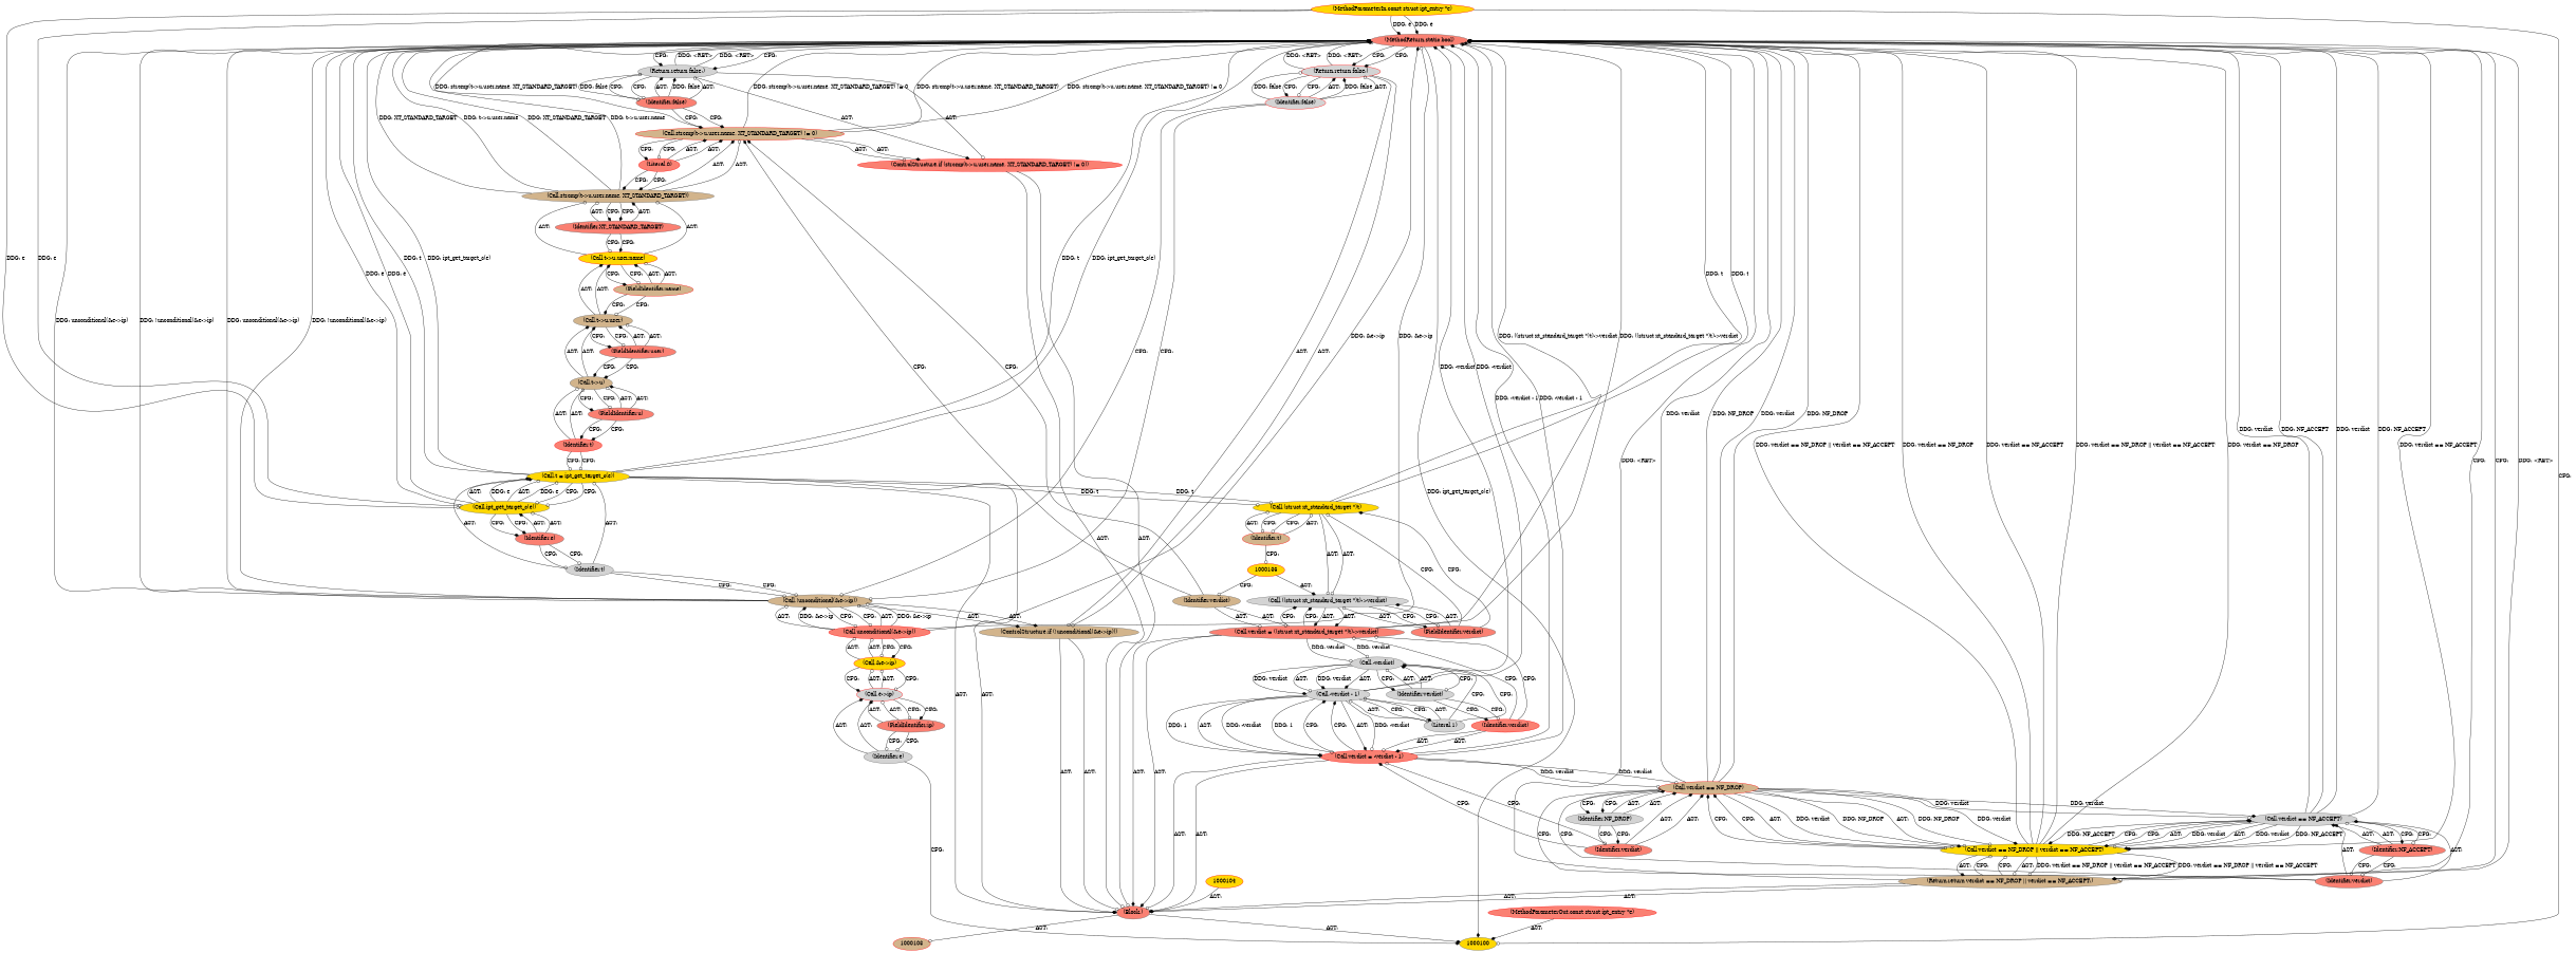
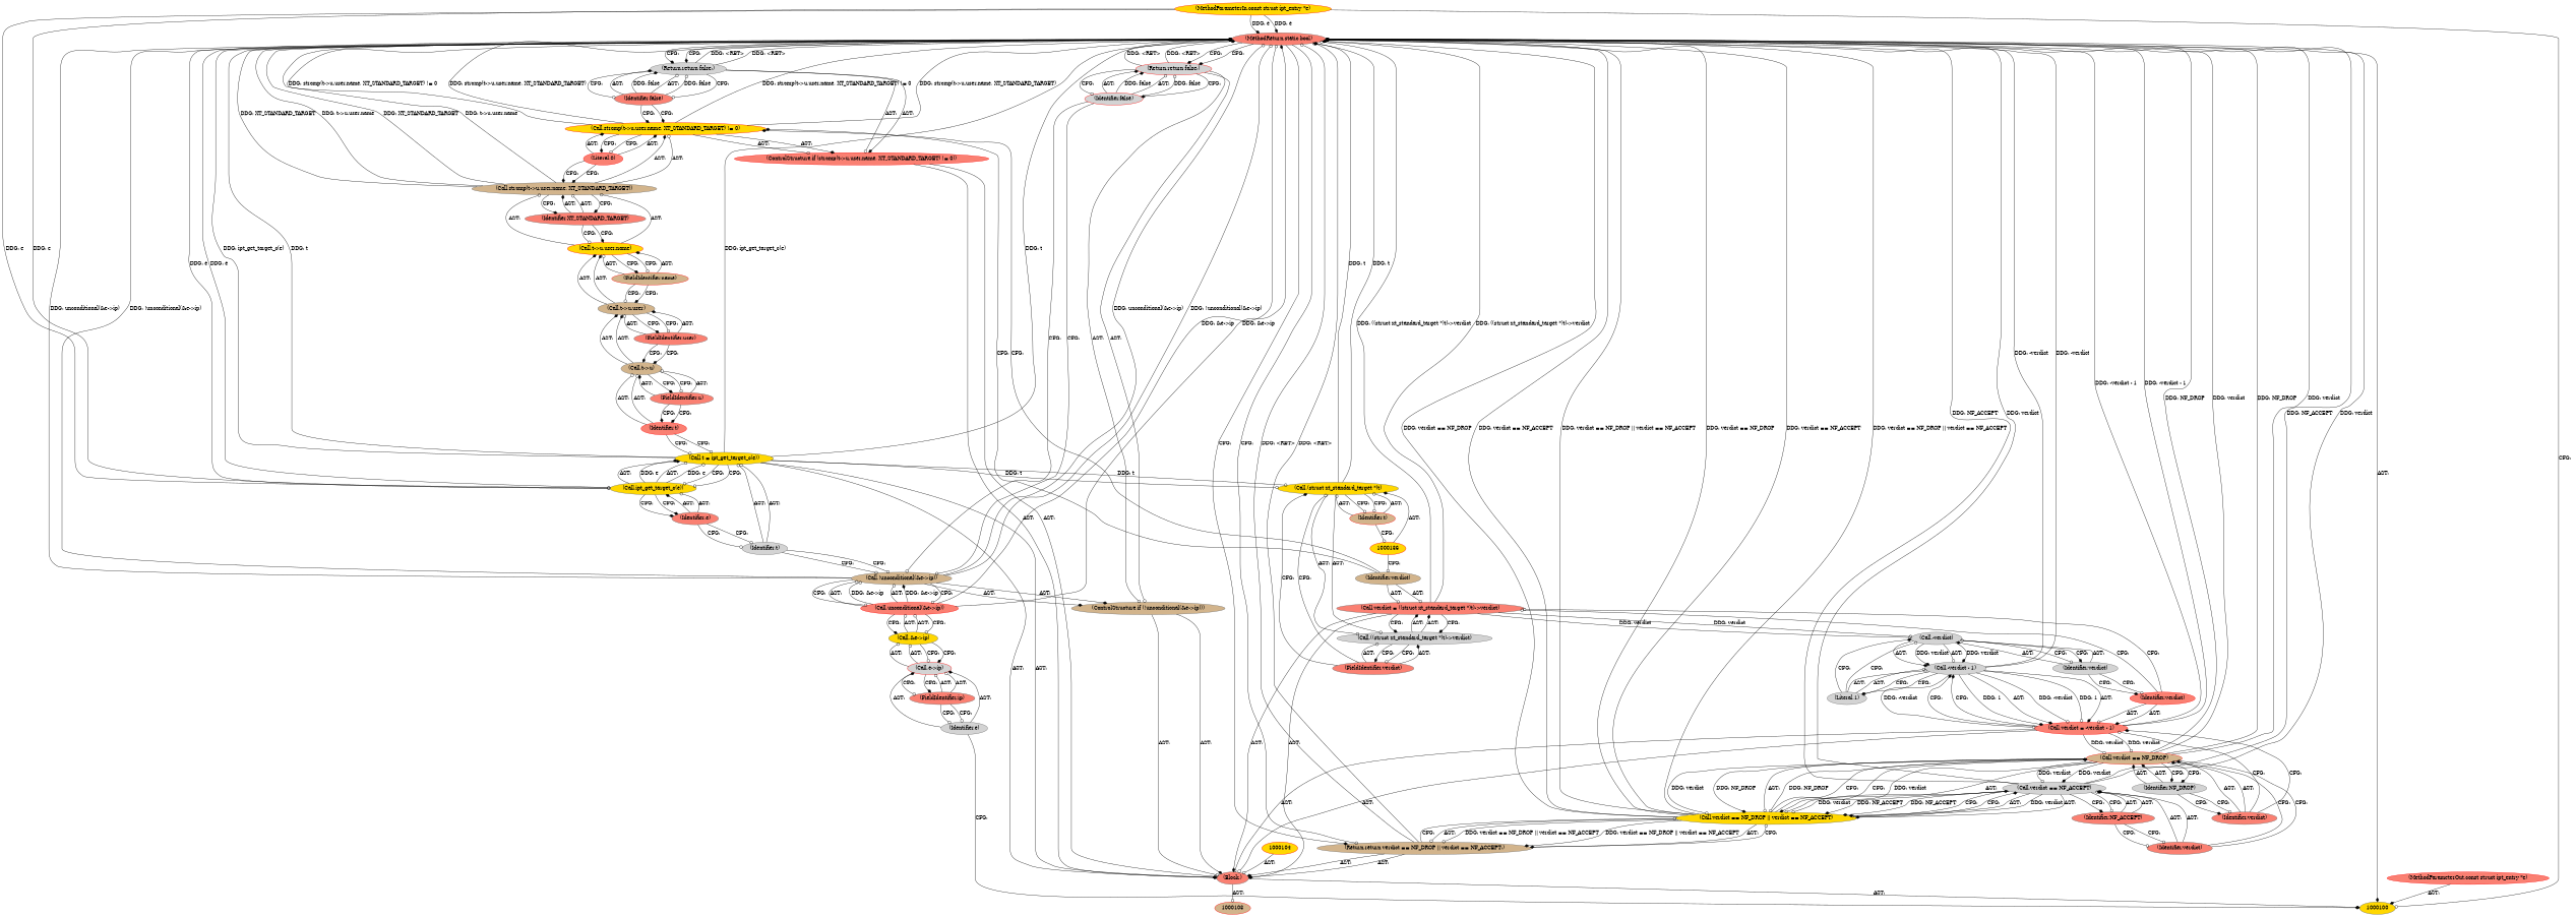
  digraph {
    node [color=gray40 fillcolor=salmon style=filled]
    edge [arrowhead=diamond]
    n1 [label="(MethodReturn,static bool)"]
    n2 [fillcolor=lightgrey label="(Return,return false;)"]
    n3 [fillcolor=tan label="(Return,return verdict == NF_DROP || verdict == NF_ACCEPT;)"]
    n4 [color=red fillcolor=lightgrey label="(Return,return false;)"]
    1000100 [fillcolor=gold]
    n6 [label="(Identifier,false)"]
    n7 [color=red label="(ControlStructure,if (strcmp(t->u.user.name, XT_STANDARD_TARGET) != 0))"]
    n8 [label="(Block,)"]
    n9 [fillcolor=gold label="(Call,verdict == NF_DROP || verdict == NF_ACCEPT)"]
    n10 [fillcolor=tan label="(ControlStructure,if (!unconditional(&e->ip)))"]
    n11 [color=red fillcolor=lightgrey label="(Identifier,false)"]
    n12 [color=red fillcolor=gold label="(MethodParameterIn,const struct ipt_entry *e)"]
    n13 [fillcolor=gold label="(Call,ipt_get_target_c(e))"]
    n14 [fillcolor=gold label="(Call,t = ipt_get_target_c(e))"]
    n15 [label="(Identifier,e)"]
    n16 [color=red label="(MethodParameterOut,const struct ipt_entry *e)"]
-   n17 [color=red fillcolor=tan label="(Call,strcmp(t->u.user.name, XT_STANDARD_TARGET) != 0)"]
+   n17 [color=red fillcolor=gold label="(Call,strcmp(t->u.user.name, XT_STANDARD_TARGET) != 0)"]
    n18 [color=red label="(Literal,0)"]
    n19 [label="(Call,verdict = ((struct xt_standard_target *)t)->verdict)"]
    n20 [fillcolor=lightgrey label="(Call,((struct xt_standard_target *)t)->verdict)"]
    n21 [fillcolor=lightgrey label="(Call,-verdict)"]
    n22 [label="(FieldIdentifier,verdict)"]
    n23 [fillcolor=lightgrey label="(Call,-verdict - 1)"]
    n24 [fillcolor=lightgrey label="(Identifier,verdict)"]
    1000103 [color=red fillcolor=tan]
    n26 [fillcolor=tan label="(Identifier,verdict)"]
    n27 [fillcolor=gold label="(Call,(struct xt_standard_target *)t)"]
    n28 [color=red fillcolor=tan label="(Identifier,t)"]
    1000136 [color=red fillcolor=gold]
    n30 [color=red label="(Call,verdict = -verdict - 1)"]
    n31 [color=red fillcolor=tan label="(Call,verdict == NF_DROP)"]
    n32 [fillcolor=lightgrey label="(Literal,1)"]
    n33 [fillcolor=lightgrey label="(Identifier,NF_DROP)"]
    n34 [fillcolor=lightgrey label="(Call,verdict == NF_ACCEPT)"]
    n35 [color=red label="(Identifier,verdict)"]
    n36 [label="(Identifier,verdict)"]
    n37 [label="(Identifier,NF_ACCEPT)"]
    n38 [label="(Identifier,verdict)"]
-   n39 [color=red fillcolor=gold label="(Call,&e->ip)"]
+   n39 [fillcolor=gold label="(Call,&e->ip)"]
    n40 [color=red fillcolor=lightgrey label="(Call,e->ip)"]
    n41 [color=red label="(Call,unconditional(&e->ip))"]
    n42 [label="(FieldIdentifier,ip)"]
    n43 [fillcolor=tan label="(Call,!unconditional(&e->ip))"]
    n44 [fillcolor=lightgrey label="(Identifier,e)"]
    n45 [fillcolor=lightgrey label="(Identifier,t)"]
    n46 [color=red fillcolor=gold label="(Call,t->u.user.name)"]
    n47 [color=red fillcolor=tan label="(FieldIdentifier,name)"]
    n48 [fillcolor=tan label="(Call,strcmp(t->u.user.name, XT_STANDARD_TARGET))"]
    n49 [fillcolor=tan label="(Call,t->u.user)"]
    n50 [label="(Identifier,XT_STANDARD_TARGET)"]
    n51 [label="(FieldIdentifier,user)"]
    n52 [fillcolor=tan label="(Call,t->u)"]
    n53 [label="(FieldIdentifier,u)"]
    n54 [color=red label="(Identifier,t)"]
    1000104 [color=red fillcolor=gold]
    n1 -> n2 [label="CFG: "]
    n1 -> n2 [label="CFG: "]
    n1 -> n3 [label="CFG: "]
    n1 -> n3 [arrowhead=odot label="CFG: "]
    n1 -> n4 [label="CFG: "]
    n1 -> n4 [label="CFG: "]
-   n1 -> 1000100 [label="DDG: ipt_get_target_c(e)"]
+   n1 -> 1000100 [label="AST: "]
    n2 -> n1 [arrowhead=odot label="DDG: <RET>"]
    n2 -> n1 [label="DDG: <RET>"]
    n2 -> n6 [arrowhead=odot label="CFG: "]
    n2 -> n6 [arrowhead=odot label="CFG: "]
    n2 -> n7 [arrowhead=odot label="AST: "]
    n2 -> n7 [label="AST: "]
    n3 -> n1 [label="DDG: <RET>"]
    n3 -> n1 [arrowhead=odot label="DDG: <RET>"]
    n3 -> n8 [label="AST: "]
    n3 -> n8 [label="AST: "]
    n3 -> n9 [arrowhead=odot label="CFG: "]
    n3 -> n9 [arrowhead=odot label="CFG: "]
    n4 -> n1 [label="DDG: <RET>"]
    n4 -> n1 [label="DDG: <RET>"]
    n4 -> n10 [arrowhead=odot label="AST: "]
    n4 -> n10 [arrowhead=odot label="AST: "]
    n4 -> n11 [label="CFG: "]
    n4 -> n11 [arrowhead=odot label="CFG: "]
    n6 -> n2 [label="AST: "]
    n6 -> n2 [label="DDG: false"]
    n6 -> n2 [arrowhead=odot label="AST: "]
    n6 -> n2 [arrowhead=odot label="DDG: false"]
    n6 -> n17 [label="CFG: "]
    n6 -> n17 [label="CFG: "]
    n7 -> n8 [arrowhead=odot label="AST: "]
    n7 -> n8 [arrowhead=odot label="AST: "]
    n8 -> 1000100 [label="AST: "]
    n8 -> 1000103 [arrowhead=odot label="AST: "]
    n9 -> n1 [label="DDG: verdict == NF_ACCEPT"]
    n9 -> n1 [arrowhead=odot label="DDG: verdict == NF_DROP || verdict == NF_ACCEPT"]
    n9 -> n1 [label="DDG: verdict == NF_DROP"]
    n9 -> n1 [label="DDG: verdict == NF_ACCEPT"]
    n9 -> n1 [arrowhead=odot label="DDG: verdict == NF_DROP || verdict == NF_ACCEPT"]
    n9 -> n1 [label="DDG: verdict == NF_DROP"]
    n9 -> n3 [arrowhead=odot label="AST: "]
    n9 -> n3 [arrowhead=odot label="DDG: verdict == NF_DROP || verdict == NF_ACCEPT"]
    n9 -> n3 [label="AST: "]
    n9 -> n3 [label="DDG: verdict == NF_DROP || verdict == NF_ACCEPT"]
    n9 -> n31 [label="CFG: "]
    n9 -> n31 [label="CFG: "]
    n9 -> n34 [label="CFG: "]
    n9 -> n34 [label="CFG: "]
    n10 -> n8 [label="AST: "]
    n10 -> n8 [arrowhead=odot label="AST: "]
    n11 -> n4 [label="AST: "]
    n11 -> n4 [label="DDG: false"]
    n11 -> n4 [arrowhead=odot label="AST: "]
    n11 -> n4 [arrowhead=odot label="DDG: false"]
    n11 -> n43 [arrowhead=odot label="CFG: "]
    n11 -> n43 [arrowhead=odot label="CFG: "]
    n12 -> n1 [label="DDG: e"]
    n12 -> n1 [label="DDG: e"]
    n12 -> 1000100 [arrowhead=odot label="CFG: "]
    n12 -> n13 [arrowhead=odot label="DDG: e"]
    n12 -> n13 [arrowhead=odot label="DDG: e"]
    n13 -> n1 [label="DDG: e"]
    n13 -> n1 [arrowhead=odot label="DDG: e"]
    n13 -> n14 [label="AST: "]
    n13 -> n14 [label="DDG: e"]
    n13 -> n14 [arrowhead=odot label="AST: "]
    n13 -> n14 [arrowhead=odot label="DDG: e"]
    n13 -> n15 [label="CFG: "]
    n13 -> n15 [label="CFG: "]
    n14 -> n1 [arrowhead=odot label="DDG: t"]
    n14 -> n1 [arrowhead=odot label="DDG: ipt_get_target_c(e)"]
    n14 -> n1 [label="DDG: t"]
    n14 -> n1 [arrowhead=odot label="DDG: ipt_get_target_c(e)"]
    n14 -> n8 [label="AST: "]
    n14 -> n8 [label="AST: "]
    n14 -> n13 [arrowhead=odot label="CFG: "]
    n14 -> n13 [arrowhead=odot label="CFG: "]
    n14 -> n27 [arrowhead=odot label="DDG: t"]
    n14 -> n27 [arrowhead=odot label="DDG: t"]
    n15 -> n13 [label="AST: "]
    n15 -> n13 [arrowhead=odot label="AST: "]
    n15 -> n45 [arrowhead=odot label="CFG: "]
    n15 -> n45 [arrowhead=odot label="CFG: "]
    n16 -> 1000100 [label="AST: "]
    n17 -> n1 [label="DDG: strcmp(t->u.user.name, XT_STANDARD_TARGET) != 0"]
    n17 -> n1 [arrowhead=odot label="DDG: strcmp(t->u.user.name, XT_STANDARD_TARGET)"]
    n17 -> n1 [label="DDG: strcmp(t->u.user.name, XT_STANDARD_TARGET) != 0"]
    n17 -> n1 [arrowhead=odot label="DDG: strcmp(t->u.user.name, XT_STANDARD_TARGET)"]
    n17 -> n7 [arrowhead=odot label="AST: "]
    n17 -> n7 [label="AST: "]
    n17 -> n18 [label="CFG: "]
    n17 -> n18 [arrowhead=odot label="CFG: "]
    n18 -> n17 [label="AST: "]
    n18 -> n17 [label="AST: "]
    n18 -> n48 [label="CFG: "]
    n18 -> n48 [label="CFG: "]
    n19 -> n1 [label="DDG: ((struct xt_standard_target *)t)->verdict"]
    n19 -> n1 [arrowhead=odot label="DDG: ((struct xt_standard_target *)t)->verdict"]
    n19 -> n8 [label="AST: "]
    n19 -> n8 [label="AST: "]
    n19 -> n20 [label="CFG: "]
    n19 -> n20 [label="CFG: "]
    n19 -> n21 [arrowhead=odot label="DDG: verdict"]
    n19 -> n21 [arrowhead=odot label="DDG: verdict"]
    n20 -> n19 [label="AST: "]
    n20 -> n19 [label="AST: "]
    n20 -> n22 [label="CFG: "]
    n20 -> n22 [arrowhead=odot label="CFG: "]
    n21 -> n23 [label="AST: "]
    n21 -> n23 [label="DDG: verdict"]
    n21 -> n23 [arrowhead=odot label="AST: "]
    n21 -> n23 [label="DDG: verdict"]
    n21 -> n24 [arrowhead=odot label="CFG: "]
    n21 -> n24 [label="CFG: "]
    n22 -> n20 [label="AST: "]
    n22 -> n20 [arrowhead=odot label="AST: "]
    n22 -> n27 [label="CFG: "]
    n22 -> n27 [arrowhead=odot label="CFG: "]
    n23 -> n1 [label="DDG: -verdict"]
    n23 -> n1 [label="DDG: -verdict"]
    n23 -> n30 [label="AST: "]
    n23 -> n30 [arrowhead=odot label="DDG: -verdict"]
    n23 -> n30 [label="DDG: 1"]
    n23 -> n30 [label="AST: "]
    n23 -> n30 [arrowhead=odot label="DDG: -verdict"]
    n23 -> n30 [arrowhead=odot label="DDG: 1"]
    n23 -> n32 [arrowhead=odot label="CFG: "]
    n23 -> n32 [label="CFG: "]
    n24 -> n21 [arrowhead=odot label="AST: "]
    n24 -> n21 [label="AST: "]
    n24 -> n35 [arrowhead=odot label="CFG: "]
    n24 -> n35 [label="CFG: "]
    n26 -> n17 [label="CFG: "]
    n26 -> n17 [label="CFG: "]
    n26 -> n19 [arrowhead=odot label="AST: "]
    n26 -> n19 [arrowhead=odot label="AST: "]
    n27 -> n1 [label="DDG: t"]
    n27 -> n1 [arrowhead=odot label="DDG: t"]
    n27 -> n20 [arrowhead=odot label="AST: "]
    n27 -> n20 [arrowhead=odot label="AST: "]
    n27 -> n28 [arrowhead=odot label="CFG: "]
    n27 -> n28 [arrowhead=odot label="CFG: "]
    n28 -> n27 [arrowhead=odot label="AST: "]
    n28 -> n27 [arrowhead=odot label="AST: "]
    n28 -> 1000136 [arrowhead=odot label="CFG: "]
    1000136 -> n26 [arrowhead=odot label="CFG: "]
-   1000136 -> n20 [label="AST: "]
+   1000136 -> n27 [label="AST: "]
    n30 -> n1 [label="DDG: -verdict - 1"]
    n30 -> n1 [label="DDG: -verdict - 1"]
    n30 -> n8 [arrowhead=odot label="AST: "]
    n30 -> n8 [arrowhead=odot label="AST: "]
    n30 -> n23 [label="CFG: "]
    n30 -> n23 [label="CFG: "]
    n30 -> n31 [arrowhead=odot label="DDG: verdict"]
    n30 -> n31 [arrowhead=odot label="DDG: verdict"]
    n31 -> n1 [arrowhead=odot label="DDG: NF_DROP"]
    n31 -> n1 [arrowhead=odot label="DDG: verdict"]
    n31 -> n1 [arrowhead=odot label="DDG: NF_DROP"]
    n31 -> n1 [label="DDG: verdict"]
    n31 -> n9 [arrowhead=odot label="AST: "]
    n31 -> n9 [arrowhead=odot label="DDG: verdict"]
    n31 -> n9 [label="DDG: NF_DROP"]
    n31 -> n9 [arrowhead=odot label="AST: "]
    n31 -> n9 [label="DDG: verdict"]
    n31 -> n9 [arrowhead=odot label="DDG: NF_DROP"]
    n31 -> n33 [label="CFG: "]
    n31 -> n33 [label="CFG: "]
    n31 -> n34 [arrowhead=odot label="DDG: verdict"]
    n31 -> n34 [label="DDG: verdict"]
    n32 -> n21 [label="CFG: "]
    n32 -> n21 [arrowhead=odot label="CFG: "]
    n32 -> n23 [arrowhead=odot label="AST: "]
    n32 -> n23 [arrowhead=odot label="AST: "]
    n33 -> n31 [label="AST: "]
    n33 -> n31 [label="AST: "]
    n33 -> n36 [label="CFG: "]
    n33 -> n36 [arrowhead=odot label="CFG: "]
    n34 -> n1 [label="DDG: NF_ACCEPT"]
    n34 -> n1 [label="DDG: verdict"]
    n34 -> n1 [arrowhead=odot label="DDG: NF_ACCEPT"]
    n34 -> n1 [label="DDG: verdict"]
    n34 -> n9 [label="AST: "]
    n34 -> n9 [arrowhead=odot label="DDG: verdict"]
    n34 -> n9 [label="DDG: NF_ACCEPT"]
    n34 -> n9 [label="AST: "]
    n34 -> n9 [arrowhead=odot label="DDG: verdict"]
    n34 -> n9 [label="DDG: NF_ACCEPT"]
    n34 -> n37 [label="CFG: "]
    n34 -> n37 [arrowhead=odot label="CFG: "]
    n35 -> n19 [arrowhead=odot label="CFG: "]
    n35 -> n19 [arrowhead=odot label="CFG: "]
    n35 -> n30 [label="AST: "]
    n35 -> n30 [arrowhead=odot label="AST: "]
    n36 -> n30 [label="CFG: "]
    n36 -> n30 [arrowhead=odot label="CFG: "]
    n36 -> n31 [label="AST: "]
    n36 -> n31 [label="AST: "]
    n37 -> n34 [label="AST: "]
    n37 -> n34 [arrowhead=odot label="AST: "]
    n37 -> n38 [arrowhead=odot label="CFG: "]
    n37 -> n38 [arrowhead=odot label="CFG: "]
    n38 -> n31 [arrowhead=odot label="CFG: "]
    n38 -> n31 [arrowhead=odot label="CFG: "]
    n38 -> n34 [label="AST: "]
    n38 -> n34 [label="AST: "]
    n39 -> n40 [arrowhead=odot label="CFG: "]
    n39 -> n40 [label="CFG: "]
    n39 -> n41 [arrowhead=odot label="AST: "]
    n39 -> n41 [arrowhead=odot label="AST: "]
    n40 -> n39 [arrowhead=odot label="AST: "]
    n40 -> n39 [arrowhead=odot label="AST: "]
    n40 -> n42 [arrowhead=odot label="CFG: "]
    n40 -> n42 [label="CFG: "]
    n41 -> n1 [arrowhead=odot label="DDG: &e->ip"]
    n41 -> n1 [label="DDG: &e->ip"]
    n41 -> n39 [arrowhead=odot label="CFG: "]
    n41 -> n39 [label="CFG: "]
    n41 -> n43 [arrowhead=odot label="AST: "]
    n41 -> n43 [arrowhead=odot label="DDG: &e->ip"]
    n41 -> n43 [arrowhead=odot label="AST: "]
    n41 -> n43 [label="DDG: &e->ip"]
    n42 -> n40 [arrowhead=odot label="AST: "]
    n42 -> n40 [arrowhead=odot label="AST: "]
    n42 -> n44 [arrowhead=odot label="CFG: "]
    n42 -> n44 [arrowhead=odot label="CFG: "]
    n43 -> n1 [arrowhead=odot label="DDG: unconditional(&e->ip)"]
    n43 -> n1 [arrowhead=odot label="DDG: !unconditional(&e->ip)"]
    n43 -> n1 [label="DDG: unconditional(&e->ip)"]
    n43 -> n1 [label="DDG: !unconditional(&e->ip)"]
    n43 -> n10 [label="AST: "]
    n43 -> n10 [label="AST: "]
    n43 -> n41 [arrowhead=odot label="CFG: "]
    n43 -> n41 [arrowhead=odot label="CFG: "]
    n44 -> 1000100 [label="CFG: "]
    n44 -> n40 [label="AST: "]
    n44 -> n40 [label="AST: "]
    n45 -> n14 [arrowhead=odot label="AST: "]
    n45 -> n14 [arrowhead=odot label="AST: "]
    n45 -> n43 [arrowhead=odot label="CFG: "]
    n45 -> n43 [arrowhead=odot label="CFG: "]
    n46 -> n47 [label="CFG: "]
    n46 -> n47 [arrowhead=odot label="CFG: "]
    n46 -> n48 [arrowhead=odot label="AST: "]
    n46 -> n48 [arrowhead=odot label="AST: "]
    n47 -> n46 [label="AST: "]
    n47 -> n46 [arrowhead=odot label="AST: "]
    n47 -> n49 [arrowhead=odot label="CFG: "]
    n47 -> n49 [label="CFG: "]
    n48 -> n1 [label="DDG: XT_STANDARD_TARGET"]
    n48 -> n1 [arrowhead=odot label="DDG: t->u.user.name"]
    n48 -> n1 [label="DDG: XT_STANDARD_TARGET"]
    n48 -> n1 [arrowhead=odot label="DDG: t->u.user.name"]
    n48 -> n17 [label="AST: "]
    n48 -> n17 [arrowhead=odot label="AST: "]
    n48 -> n50 [label="CFG: "]
    n48 -> n50 [label="CFG: "]
    n49 -> n46 [label="AST: "]
    n49 -> n46 [label="AST: "]
    n49 -> n51 [label="CFG: "]
    n49 -> n51 [arrowhead=odot label="CFG: "]
    n50 -> n46 [arrowhead=odot label="CFG: "]
    n50 -> n46 [label="CFG: "]
    n50 -> n48 [label="AST: "]
    n50 -> n48 [arrowhead=odot label="AST: "]
    n51 -> n49 [label="AST: "]
    n51 -> n49 [arrowhead=odot label="AST: "]
    n51 -> n52 [label="CFG: "]
    n51 -> n52 [label="CFG: "]
    n52 -> n49 [label="AST: "]
    n52 -> n49 [label="AST: "]
    n52 -> n53 [label="CFG: "]
    n52 -> n53 [arrowhead=odot label="CFG: "]
    n53 -> n52 [arrowhead=odot label="AST: "]
    n53 -> n52 [label="AST: "]
    n53 -> n54 [label="CFG: "]
    n53 -> n54 [label="CFG: "]
    n54 -> n14 [arrowhead=odot label="CFG: "]
    n54 -> n14 [arrowhead=odot label="CFG: "]
    n54 -> n52 [arrowhead=odot label="AST: "]
    n54 -> n52 [arrowhead=odot label="AST: "]
    1000104 -> n8 [arrowhead=odot label="AST: "]
  }
